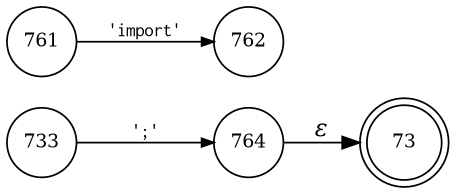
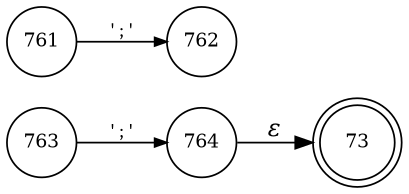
  digraph {
    rankdir=LR
    node [fixedsize=true fontsize=11 shape=circle peripheries=1]
    edge [arrowhead=normal arrowsize=.7 fontname=Courier fontsize=11]
    n1 [label=73 shape=doublecircle width=.6 peripheries=""]
    n2 [label=761 width=.55]
    n3 [label=762 width=.55]
-   n4 [label=733 width=.55]
+   n4 [label=763 width=.55]
    n5 [label=764 width=.55]
-   n2 -> n3 [label="'import'"]
+   n2 -> n3 [label="';'"]
    n4 -> n5 [label="';'"]
    n5 -> n1 [fontname="Times-Italic" label="&epsilon;" arrowhead="" arrowsize="" fontsize=""]
  }
